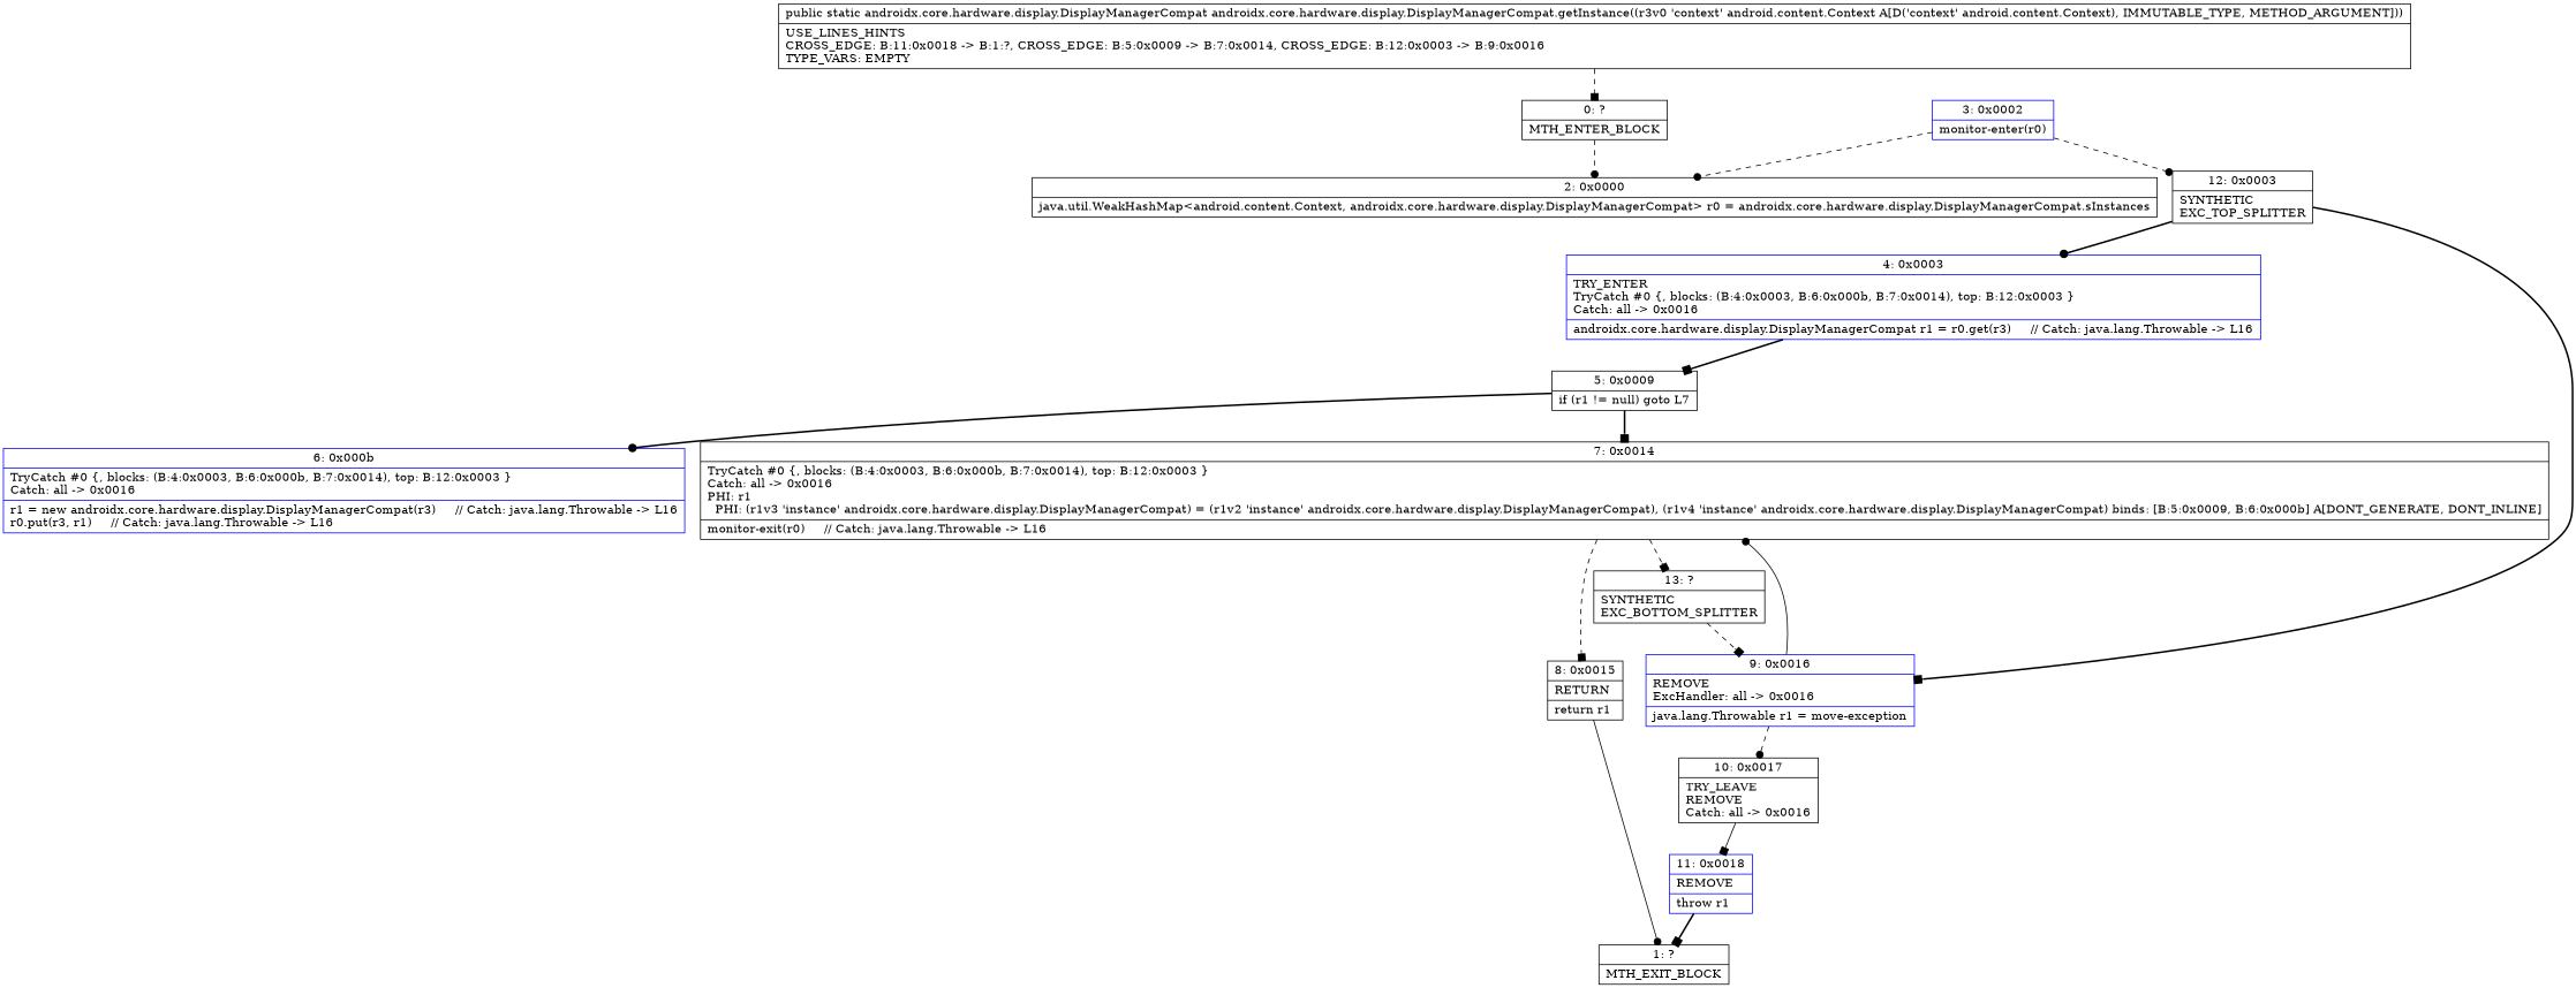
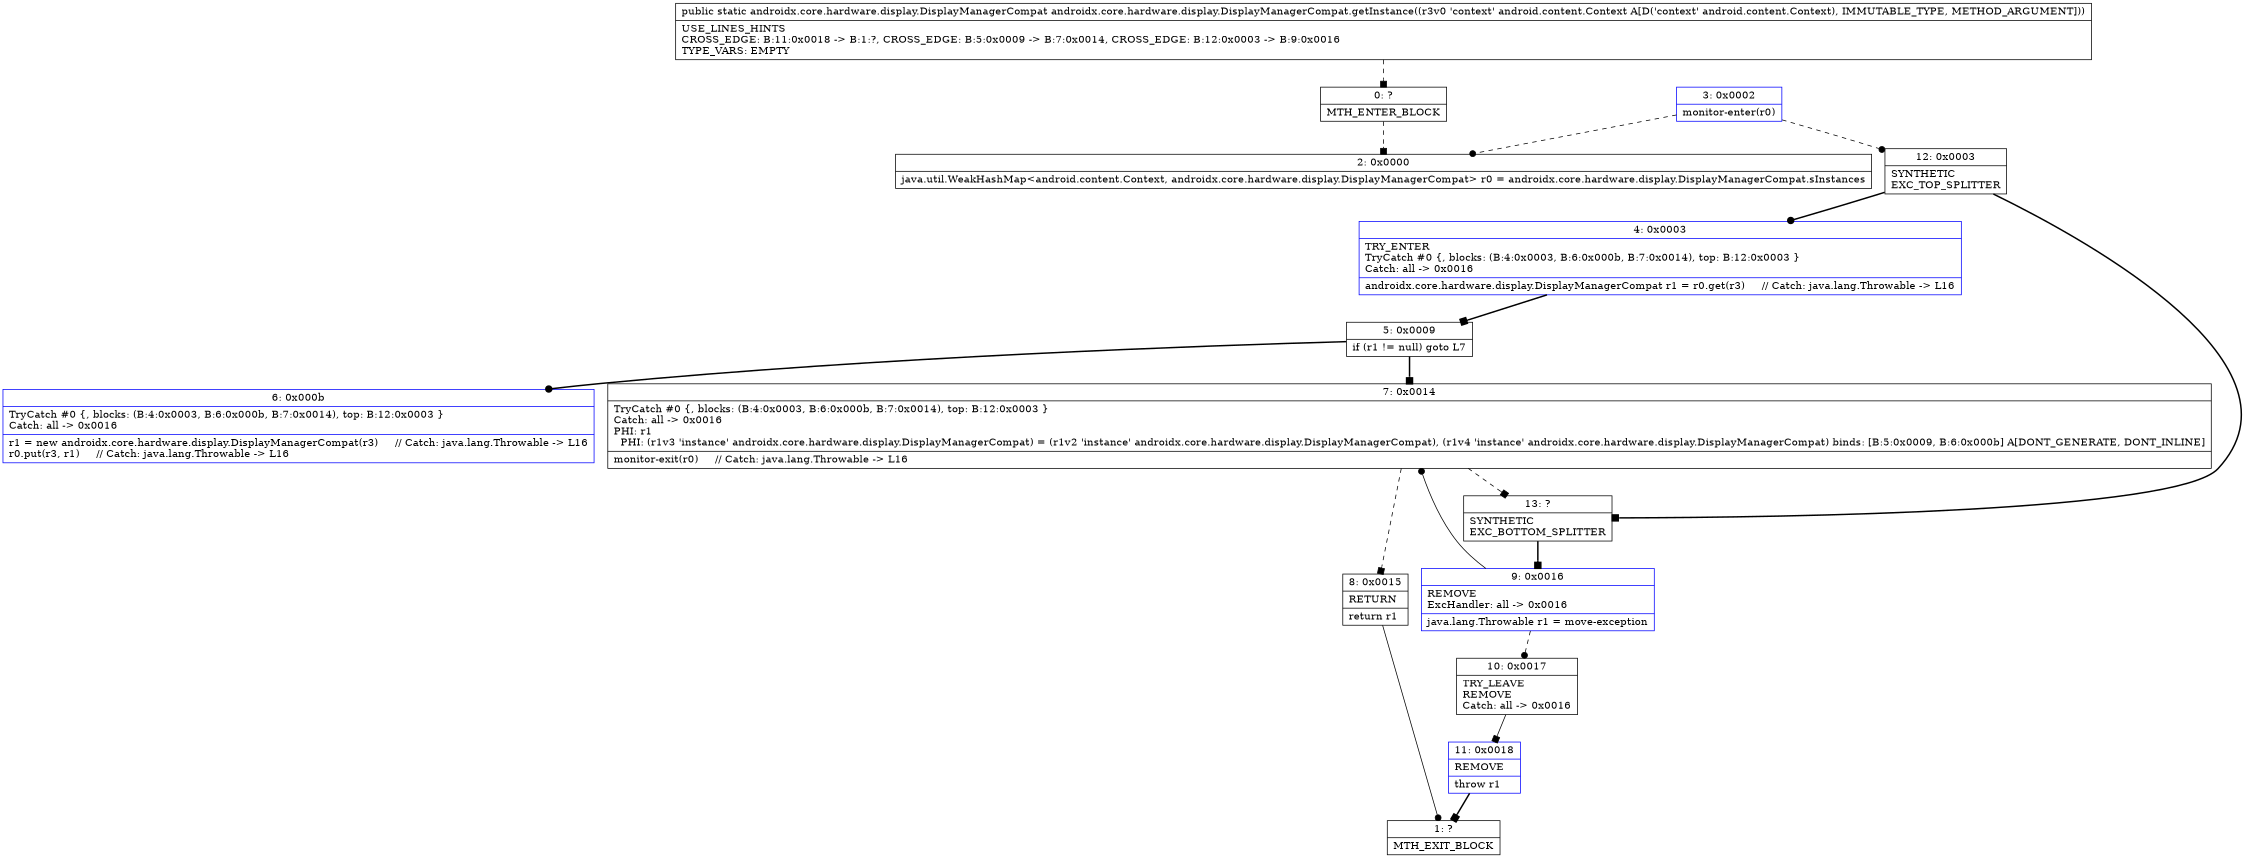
  digraph {
    node [color=black shape=record]
    edge [arrowhead=box style=dashed]
    n1 [label="{0\:\ ?|MTH_ENTER_BLOCK\l}"]
    n2 [label="{2\:\ 0x0000|java.util.WeakHashMap\<android.content.Context, androidx.core.hardware.display.DisplayManagerCompat\> r0 = androidx.core.hardware.display.DisplayManagerCompat.sInstances\l}"]
    n3 [color=blue label="{3\:\ 0x0002|monitor\-enter(r0)\l}"]
    n4 [label="{12\:\ 0x0003|SYNTHETIC\lEXC_TOP_SPLITTER\l}"]
    n5 [color=blue label="{4\:\ 0x0003|TRY_ENTER\lTryCatch #0 \{, blocks: (B:4:0x0003, B:6:0x000b, B:7:0x0014), top: B:12:0x0003 \}\lCatch: all \-\> 0x0016\l|androidx.core.hardware.display.DisplayManagerCompat r1 = r0.get(r3)     \/\/ Catch: java.lang.Throwable \-\> L16\l}"]
    n6 [color=blue label="{9\:\ 0x0016|REMOVE\lExcHandler: all \-\> 0x0016\l|java.lang.Throwable r1 = move\-exception\l}"]
    n7 [label="{5\:\ 0x0009|if (r1 != null) goto L7\l}"]
    n8 [label="{7\:\ 0x0014|TryCatch #0 \{, blocks: (B:4:0x0003, B:6:0x000b, B:7:0x0014), top: B:12:0x0003 \}\lCatch: all \-\> 0x0016\lPHI: r1 \l  PHI: (r1v3 'instance' androidx.core.hardware.display.DisplayManagerCompat) = (r1v2 'instance' androidx.core.hardware.display.DisplayManagerCompat), (r1v4 'instance' androidx.core.hardware.display.DisplayManagerCompat) binds: [B:5:0x0009, B:6:0x000b] A[DONT_GENERATE, DONT_INLINE]\l|monitor\-exit(r0)     \/\/ Catch: java.lang.Throwable \-\> L16\l}"]
    n9 [label="{10\:\ 0x0017|TRY_LEAVE\lREMOVE\lCatch: all \-\> 0x0016\l}"]
    n10 [color=blue label="{6\:\ 0x000b|TryCatch #0 \{, blocks: (B:4:0x0003, B:6:0x000b, B:7:0x0014), top: B:12:0x0003 \}\lCatch: all \-\> 0x0016\l|r1 = new androidx.core.hardware.display.DisplayManagerCompat(r3)     \/\/ Catch: java.lang.Throwable \-\> L16\lr0.put(r3, r1)     \/\/ Catch: java.lang.Throwable \-\> L16\l}"]
    n11 [label="{8\:\ 0x0015|RETURN\l|return r1\l}"]
    n12 [label="{13\:\ ?|SYNTHETIC\lEXC_BOTTOM_SPLITTER\l}"]
    n13 [label="{1\:\ ?|MTH_EXIT_BLOCK\l}"]
    n14 [color=blue label="{11\:\ 0x0018|REMOVE\l|throw r1\l}"]
    n15 [label="{public static androidx.core.hardware.display.DisplayManagerCompat androidx.core.hardware.display.DisplayManagerCompat.getInstance((r3v0 'context' android.content.Context A[D('context' android.content.Context), IMMUTABLE_TYPE, METHOD_ARGUMENT]))  | USE_LINES_HINTS\lCROSS_EDGE: B:11:0x0018 \-\> B:1:?, CROSS_EDGE: B:5:0x0009 \-\> B:7:0x0014, CROSS_EDGE: B:12:0x0003 \-\> B:9:0x0016\lTYPE_VARS: EMPTY\l}"]
-   n1 -> n2 [arrowhead=dot]
+   n1 -> n2
    n3 -> n2 [arrowhead=dot]
    n3 -> n4 [arrowhead=dot]
    n4 -> n5 [arrowhead=dot style=bold]
-   n4 -> n6 [style=bold]
+   n4 -> n12 [style=bold]
    n5 -> n7 [style=bold]
    n6 -> n8 [arrowhead=dot style=solid]
    n6 -> n9 [arrowhead=dot]
    n7 -> n8 [style=bold]
    n7 -> n10 [arrowhead=dot style=bold]
    n8 -> n11
    n8 -> n12
    n9 -> n14 [style=solid]
    n11 -> n13 [arrowhead=dot style=solid]
-   n12 -> n6
+   n12 -> n6 [style=bold]
    n14 -> n13 [style=bold]
    n15 -> n1
  }
